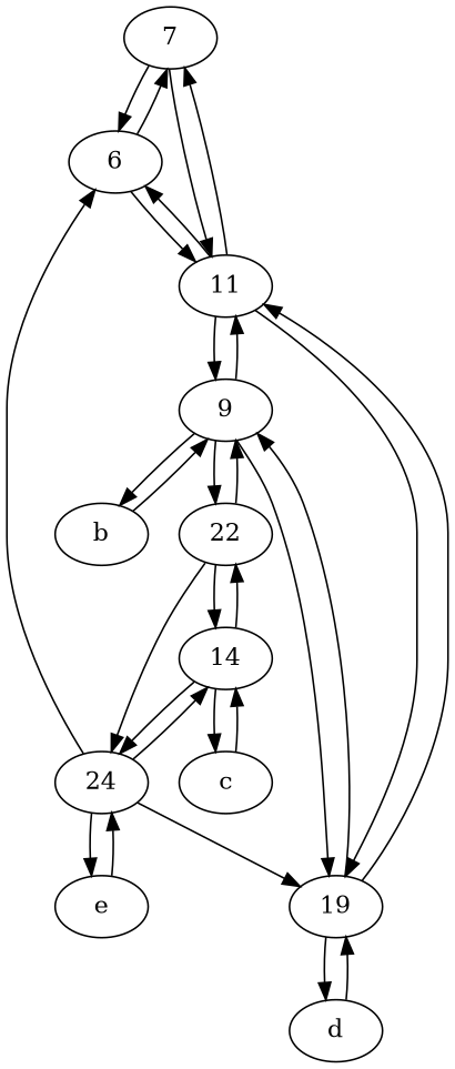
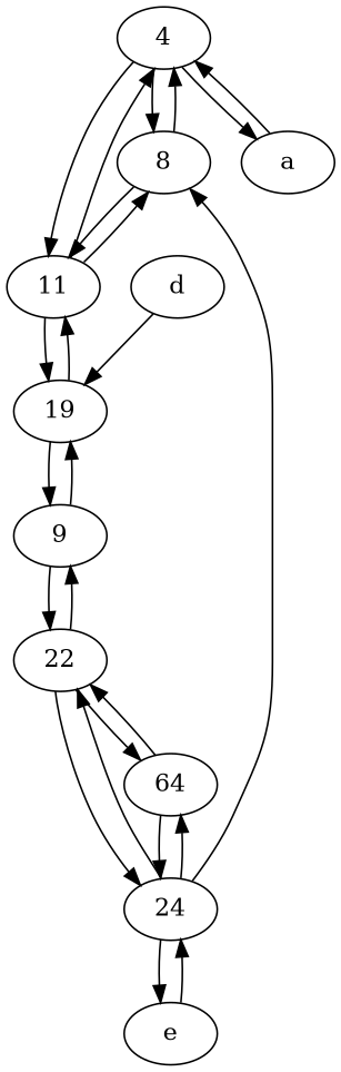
  digraph {
-   4 [label=7]
-   6
+   4
+   6 [label=8]
    11
+   a
    19
    9
    d
    22
-   b
    24
-   14
+   14 [label=64]
    e
-   c
    4 -> 6
    4 -> 11
+   4 -> a
    6 -> 4
    6 -> 11
    11 -> 4
    11 -> 6
    11 -> 19
-   11 -> 9
+   a -> 4
    19 -> 11
    19 -> 9
-   19 -> d
-   9 -> 11
    9 -> 19
    9 -> 22
-   9 -> b
    d -> 19
    22 -> 9
    22 -> 24
    22 -> 14
-   b -> 9
    24 -> 6
-   24 -> 19
+   24 -> 22
    24 -> 14
    24 -> e
    14 -> 22
    14 -> 24
-   14 -> c
    e -> 24
-   c -> 14
  }
